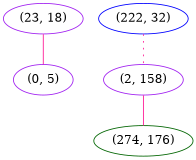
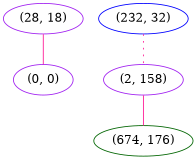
  graph {
    node [color=purple]
    edge [color=deeppink style=solid weight=1]
-   "(28, 18)" [label="(23, 18)"]
-   "(0, 0)" [label="(0, 5)"]
-   "(232, 32)" [color=blue label="(222, 32)"]
+   "(28, 18)"
+   "(0, 0)"
+   "(232, 32)" [color=blue]
    n4 [label="(2, 158)"]
-   "(274, 176)" [color=darkgreen]
+   "(274, 176)" [color=darkgreen label="(674, 176)"]
    "(28, 18)" -- "(0, 0)" [weight=4]
    "(232, 32)" -- n4 [style=dotted]
    n4 -- "(274, 176)"
  }
